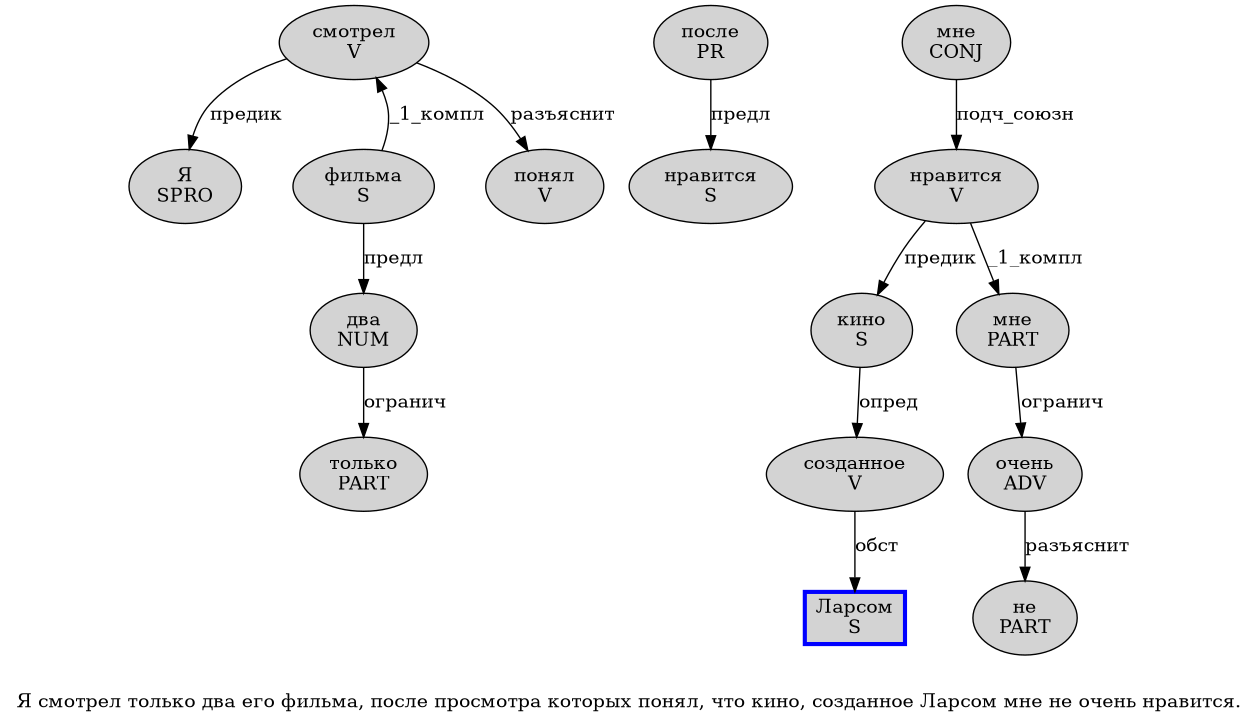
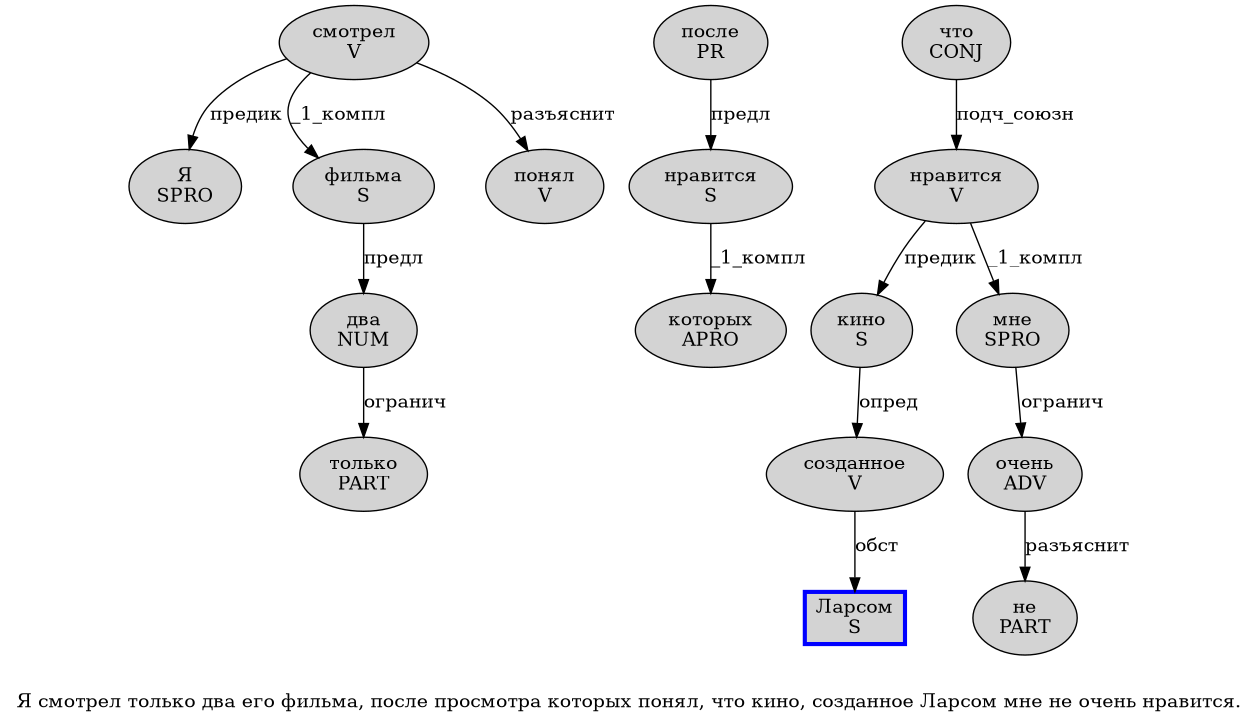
  digraph {
    label="Я смотрел только два его фильма, после просмотра которых понял, что кино, созданное Ларсом мне не очень нравится."
    node [fillcolor=lightgray penwidth=1 shape=ellipse style=filled]
    n1 [label="Я\nSPRO"]
    n2 [label="смотрел\nV"]
    n3 [label="фильма\nS"]
    n4 [label="понял\nV"]
    n5 [label="два\nNUM"]
    n6 [label="после\nPR"]
    n7 [label="нравится\nS"]
    n8 [label="только\nPART"]
-   n10 [label="мне\nCONJ"]
+   n9 [label="которых\nAPRO"]
+   n10 [label="что\nCONJ"]
    n11 [label="нравится\nV"]
    n12 [label="кино\nS"]
-   n13 [label="мне\nPART"]
+   n13 [label="мне\nSPRO"]
    n14 [label="созданное\nV"]
    n15 [color=blue label="Ларсом\nS" penwidth=3 shape=box]
    n16 [label="очень\nADV"]
    n17 [label="не\nPART"]
    n2 -> n1 [label="предик"]
-   n3 -> n2 [label="_1_компл"]
+   n2 -> n3 [label="_1_компл"]
    n2 -> n4 [label="разъяснит"]
    n3 -> n5 [label="предл"]
    n5 -> n8 [label="огранич"]
    n6 -> n7 [label="предл"]
+   n7 -> n9 [label="_1_компл"]
    n10 -> n11 [label="подч_союзн"]
    n11 -> n12 [label="предик"]
    n11 -> n13 [label="_1_компл"]
    n12 -> n14 [label="опред"]
    n13 -> n16 [label="огранич"]
    n14 -> n15 [label="обст"]
    n16 -> n17 [label="разъяснит"]
  }
